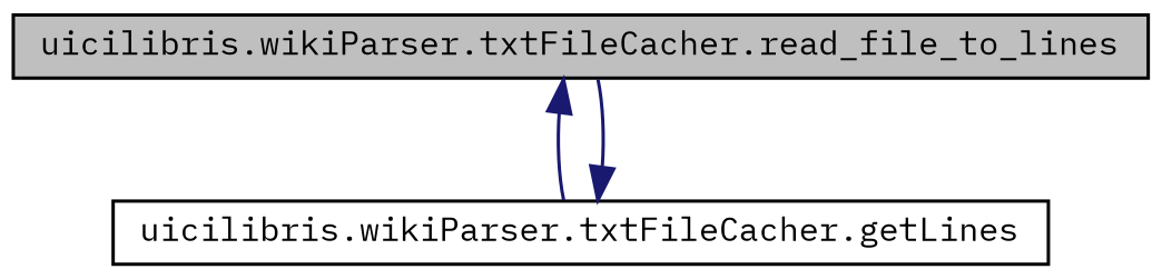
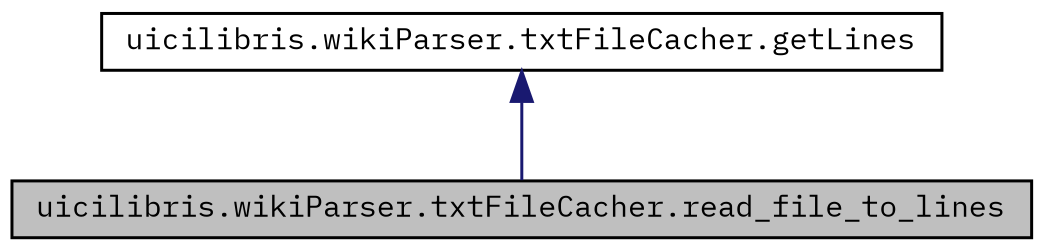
  digraph {
    rankdir=TB
    fontname="IBM Plex Mono"
    node [color=black fontname="IBM Plex Mono" fontsize=10 shape=record style=filled]
    edge [color=midnightblue dir=back fontname="IBM Plex Mono" fontsize=10 labelfontname=FreeSans labelfontsize=10 style=solid]
    n1 [fillcolor=grey75 fontcolor=black height=0.2 label="uicilibris.wikiParser.txtFileCacher.read_file_to_lines" width=0.4]
    n2 [fillcolor=white height=0.2 label="uicilibris.wikiParser.txtFileCacher.getLines" width=0.4]
-   n1 -> n2
    n2 -> n1
  }
